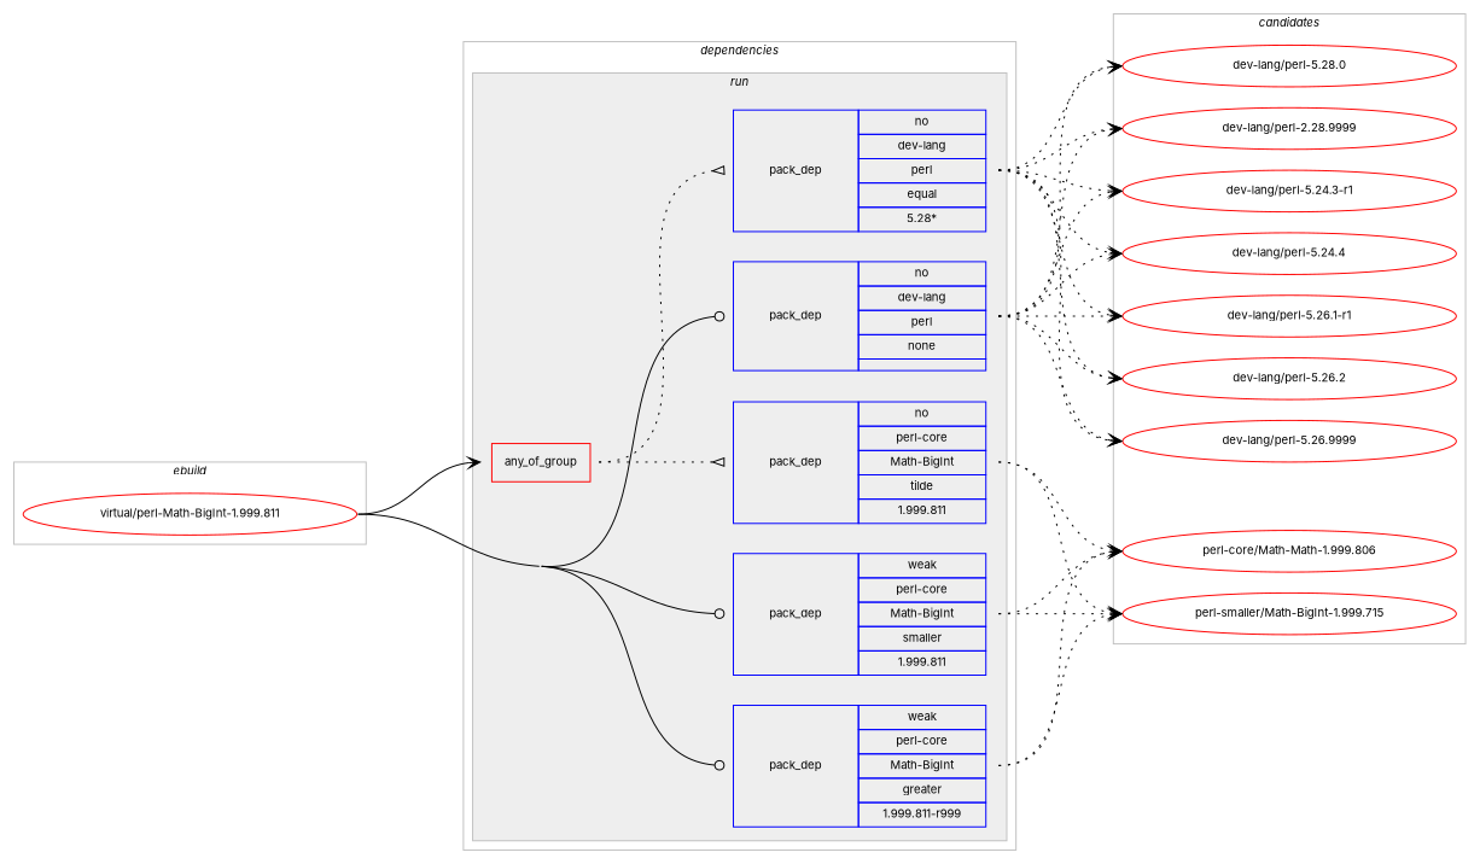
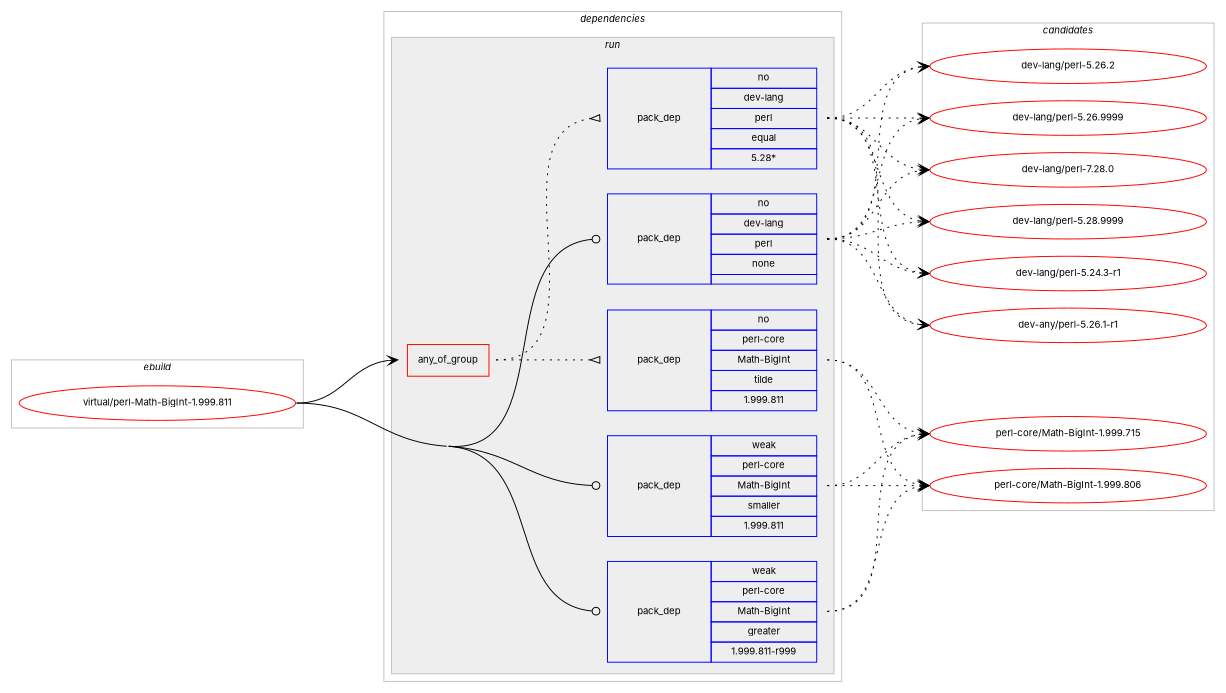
  digraph {
    compound=true
    concentrate=true
    fontname=Inter
    fontsize=10
    newrank=true
    rankdir=LR
    ranksep=1.5
    node [color=red fontname=Inter fontsize=10]
    edge [arrowhead=vee fontname=Inter headport=w style=dotted tailport=e weight=100]
    n1 [label="virtual/perl-Math-BigInt-1.999.811" width=4]
    n2 [color=blue label=<<TABLE BORDER="0" CELLBORDER="1" CELLSPACING="0" CELLPADDING="4" WIDTH="220"><TR><TD ROWSPAN="6" CELLPADDING="30">pack_dep</TD></TR><TR><TD WIDTH="110">no</TD></TR><TR><TD>dev-lang</TD></TR><TR><TD>perl</TD></TR><TR><TD>equal</TD></TR><TR><TD>5.28*</TD></TR></TABLE>> shape=none]
    n3 [color=blue label=<<TABLE BORDER="0" CELLBORDER="1" CELLSPACING="0" CELLPADDING="4" WIDTH="220"><TR><TD ROWSPAN="6" CELLPADDING="30">pack_dep</TD></TR><TR><TD WIDTH="110">no</TD></TR><TR><TD>perl-core</TD></TR><TR><TD>Math-BigInt</TD></TR><TR><TD>tilde</TD></TR><TR><TD>1.999.811</TD></TR></TABLE>> shape=none]
    n4 [label=<<TABLE BORDER="0" CELLBORDER="1" CELLSPACING="0" CELLPADDING="4"><TR><TD CELLPADDING="10">any_of_group</TD></TR></TABLE>> shape=none]
    n5 [color=blue label=<<TABLE BORDER="0" CELLBORDER="1" CELLSPACING="0" CELLPADDING="4" WIDTH="220"><TR><TD ROWSPAN="6" CELLPADDING="30">pack_dep</TD></TR><TR><TD WIDTH="110">no</TD></TR><TR><TD>dev-lang</TD></TR><TR><TD>perl</TD></TR><TR><TD>none</TD></TR><TR><TD></TD></TR></TABLE>> shape=none]
    n6 [color=blue label=<<TABLE BORDER="0" CELLBORDER="1" CELLSPACING="0" CELLPADDING="4" WIDTH="220"><TR><TD ROWSPAN="6" CELLPADDING="30">pack_dep</TD></TR><TR><TD WIDTH="110">weak</TD></TR><TR><TD>perl-core</TD></TR><TR><TD>Math-BigInt</TD></TR><TR><TD>greater</TD></TR><TR><TD>1.999.811-r999</TD></TR></TABLE>> shape=none]
    n7 [color=blue label=<<TABLE BORDER="0" CELLBORDER="1" CELLSPACING="0" CELLPADDING="4" WIDTH="220"><TR><TD ROWSPAN="6" CELLPADDING="30">pack_dep</TD></TR><TR><TD WIDTH="110">weak</TD></TR><TR><TD>perl-core</TD></TR><TR><TD>Math-BigInt</TD></TR><TR><TD>smaller</TD></TR><TR><TD>1.999.811</TD></TR></TABLE>> shape=none]
    n8 [label="dev-lang/perl-5.24.3-r1" width=4]
-   n9 [label="dev-lang/perl-5.24.4" width=4]
-   n10 [label="dev-lang/perl-5.26.1-r1" width=4]
+   n10 [label="dev-any/perl-5.26.1-r1" width=4]
    n11 [label="dev-lang/perl-5.26.2" width=4]
    n12 [label="dev-lang/perl-5.26.9999" width=4]
-   n13 [label="dev-lang/perl-5.28.0" width=4]
-   n14 [label="dev-lang/perl-2.28.9999" width=4]
-   n15 [label="perl-smaller/Math-BigInt-1.999.715" width=4]
-   n16 [label="perl-core/Math-Math-1.999.806" width=4]
+   n13 [label="dev-lang/perl-7.28.0" width=4]
+   n14 [label="dev-lang/perl-5.28.9999" width=4]
+   n15 [label="perl-core/Math-BigInt-1.999.715" width=4]
+   n16 [label="perl-core/Math-BigInt-1.999.806" width=4]
    subgraph cluster_1 {
      color=gray
      label=<<i>ebuild</i>>
      rank=same
      n1
    }
    subgraph cluster_2 {
      color=gray
      label=<<i>dependencies</i>>
      subgraph cluster_3 {
        color=gray
        fillcolor="#eeeeee"
        label=<<i>compile</i>>
        style=filled
      }
      subgraph cluster_4 {
        color=gray
        fillcolor="#eeeeee"
        label=<<i>compile and run</i>>
        style=filled
      }
      subgraph cluster_5 {
        color=gray
        fillcolor="#eeeeee"
        label=<<i>run</i>>
        style=filled
        subgraph sub_6 {
          color=gray
          fillcolor="#eeeeee"
          label=<<i>run</i>>
          style=filled
          n4
          subgraph sub_7 {
            color=gray
            fillcolor="#eeeeee"
            label=<<i>run</i>>
            style=filled
            n2
          }
          subgraph sub_8 {
            color=gray
            fillcolor="#eeeeee"
            label=<<i>run</i>>
            style=filled
            n3
          }
        }
        subgraph sub_9 {
          color=gray
          fillcolor="#eeeeee"
          label=<<i>run</i>>
          style=filled
          n5
        }
        subgraph sub_10 {
          color=gray
          fillcolor="#eeeeee"
          label=<<i>run</i>>
          style=filled
          n6
        }
        subgraph sub_11 {
          color=gray
          fillcolor="#eeeeee"
          label=<<i>run</i>>
          style=filled
          n7
        }
      }
    }
    subgraph cluster_12 {
      color=gray
      label=<<i>candidates</i>>
      rank=same
      subgraph sub_13 {
        color=black
        label=<<i>candidates</i>>
        nodesep=1
        rank=same
        n8
-       n9
        n10
        n11
        n12
        n13
        n14
      }
      subgraph sub_14 {
        color=black
        label=<<i>candidates</i>>
        nodesep=1
        rank=same
        n15
        n16
      }
      subgraph sub_15 {
        color=black
        label=<<i>candidates</i>>
        nodesep=1
        rank=same
        n8
-       n9
        n10
        n11
        n12
        n13
        n14
      }
      subgraph sub_16 {
        color=black
        label=<<i>candidates</i>>
        nodesep=1
        rank=same
        n15
        n16
      }
      subgraph sub_17 {
        color=black
        label=<<i>candidates</i>>
        nodesep=1
        rank=same
        n15
        n16
      }
    }
    n1 -> n4 [style=solid weight=20]
    n1 -> n5 [arrowhead=odot style=solid weight=20]
    n1 -> n6 [arrowhead=odot style=solid weight=20]
    n1 -> n7 [arrowhead=odot style=solid weight=20]
    n2 -> n8
-   n2 -> n9
    n2 -> n10
    n2 -> n11
    n2 -> n12
    n2 -> n13
    n2 -> n14
    n3 -> n15
    n3 -> n16
    n4 -> n2 [arrowhead=oinv weight=20]
    n4 -> n3 [arrowhead=oinv weight=20]
    n5 -> n8
-   n5 -> n9
    n5 -> n10
    n5 -> n11
    n5 -> n12
    n5 -> n13
    n5 -> n14
    n6 -> n15
    n6 -> n16
    n7 -> n15
    n7 -> n16
  }
